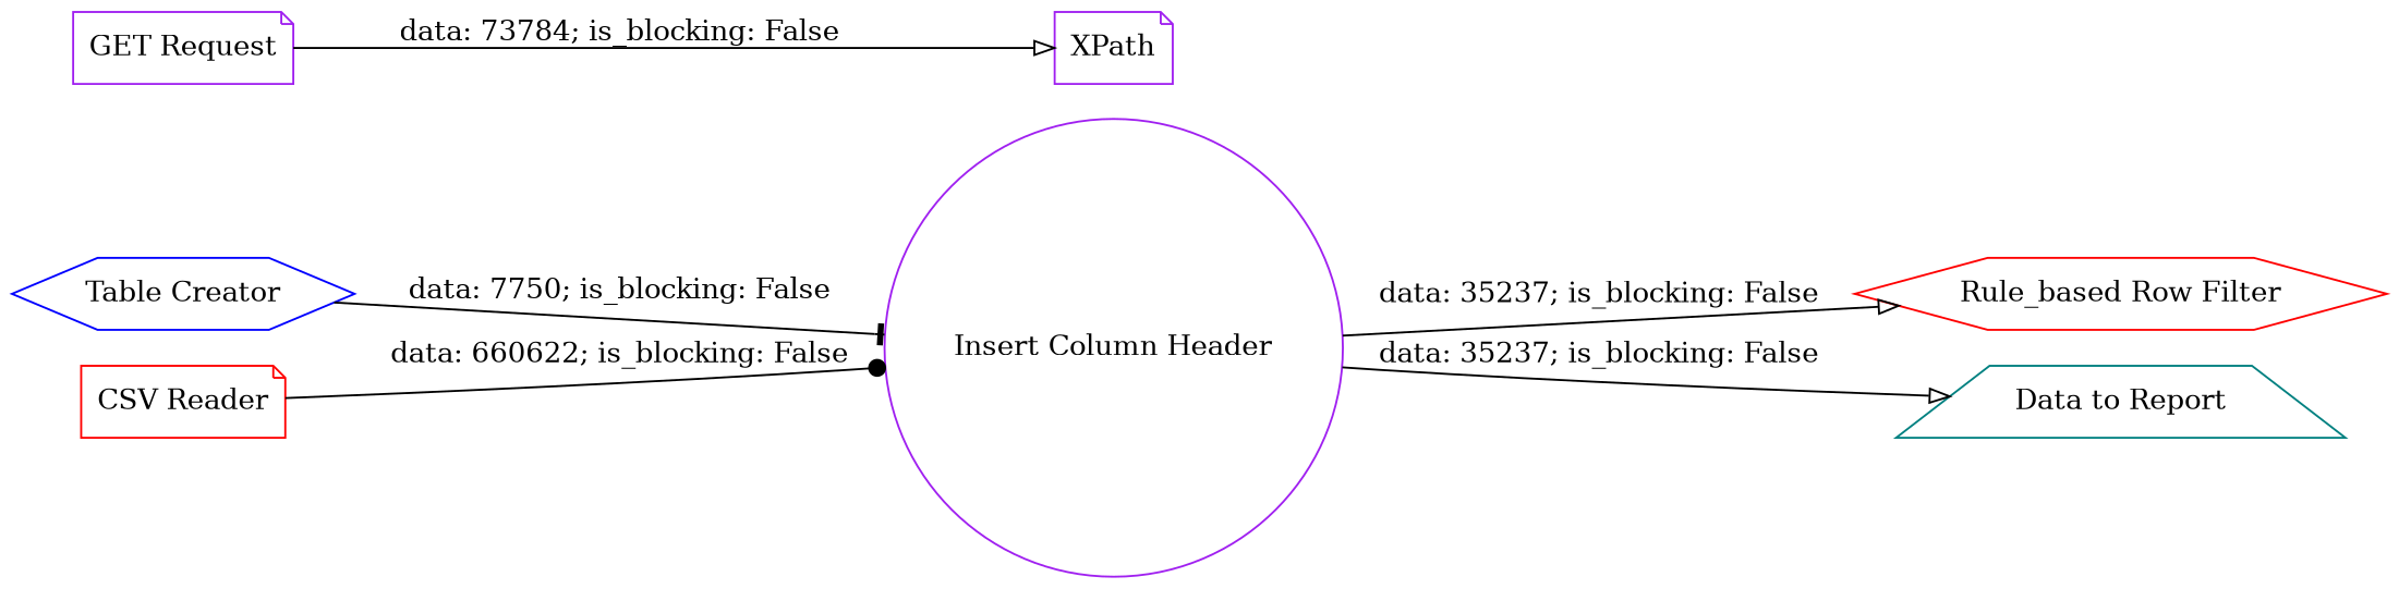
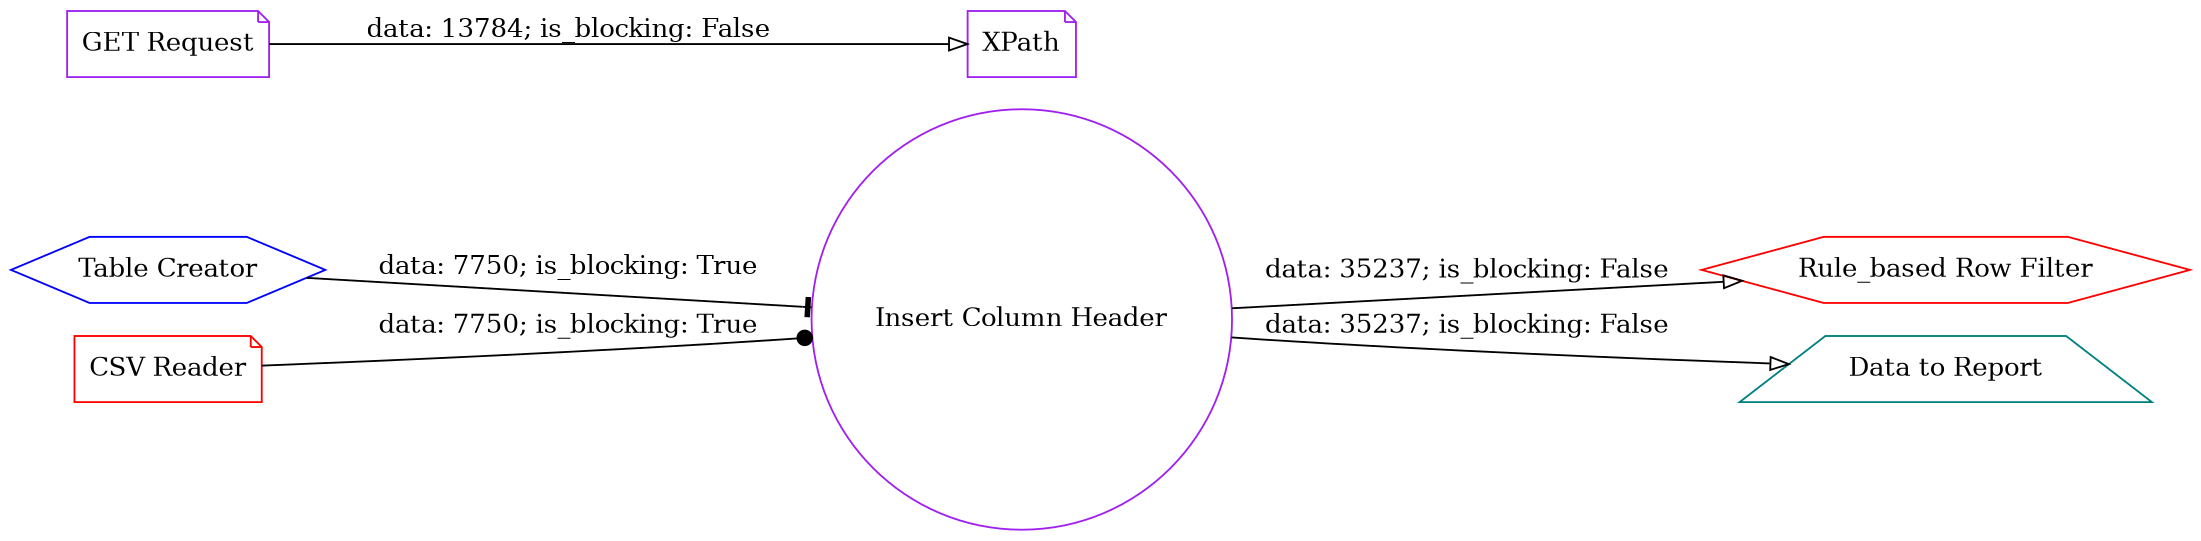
  digraph {
    rankdir=LR
    node [color=purple shape=note]
    edge [arrowhead=onormal]
    n1 [label="Insert Column Header" shape=circle]
    n2 [color=red label="Rule_based Row Filter" shape=hexagon]
    n3 [color=teal label="Data to Report" shape=trapezium]
    n4 [label=XPath]
    n5 [color=blue label="Table Creator" shape=hexagon]
    n6 [color=red label="CSV Reader"]
    n7 [label="GET Request"]
    n1 -> n2 [label="data: 35237; is_blocking: False"]
    n1 -> n3 [label="data: 35237; is_blocking: False"]
-   n5 -> n1 [arrowhead=tee label="data: 7750; is_blocking: False"]
-   n6 -> n1 [arrowhead=dot label="data: 660622; is_blocking: False"]
-   n7 -> n4 [label="data: 73784; is_blocking: False"]
+   n5 -> n1 [arrowhead=tee label="data: 7750; is_blocking: True"]
+   n6 -> n1 [arrowhead=dot label="data: 7750; is_blocking: True"]
+   n7 -> n4 [label="data: 13784; is_blocking: False"]
  }
